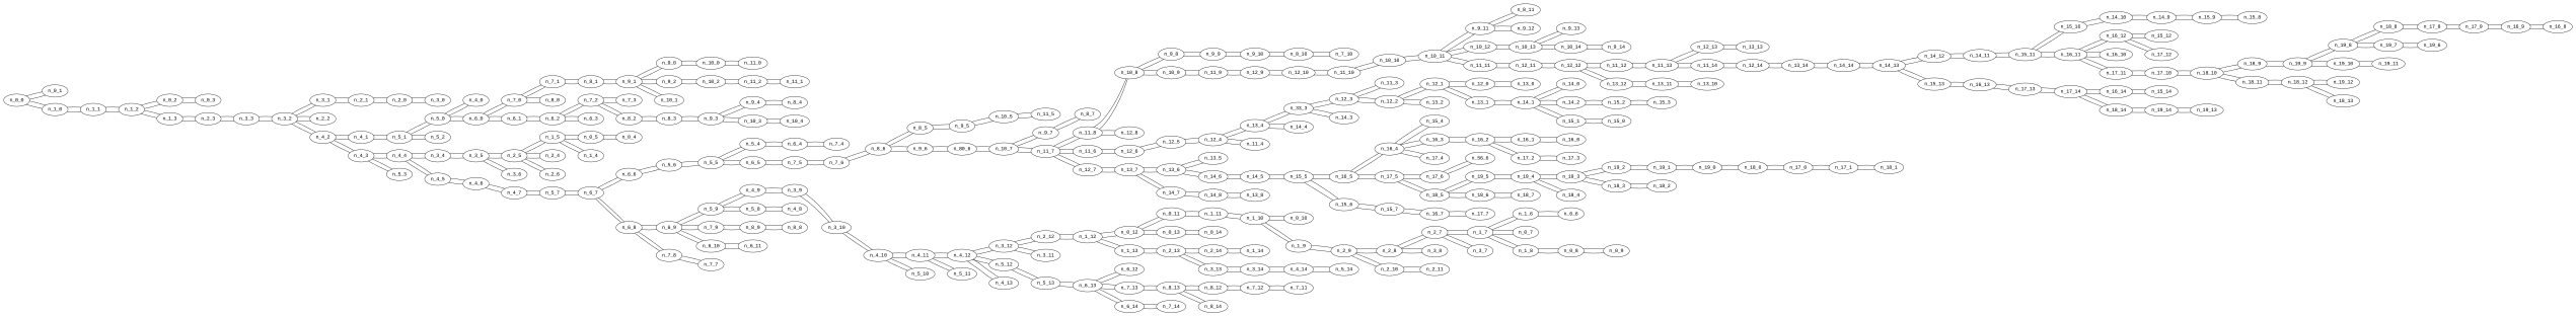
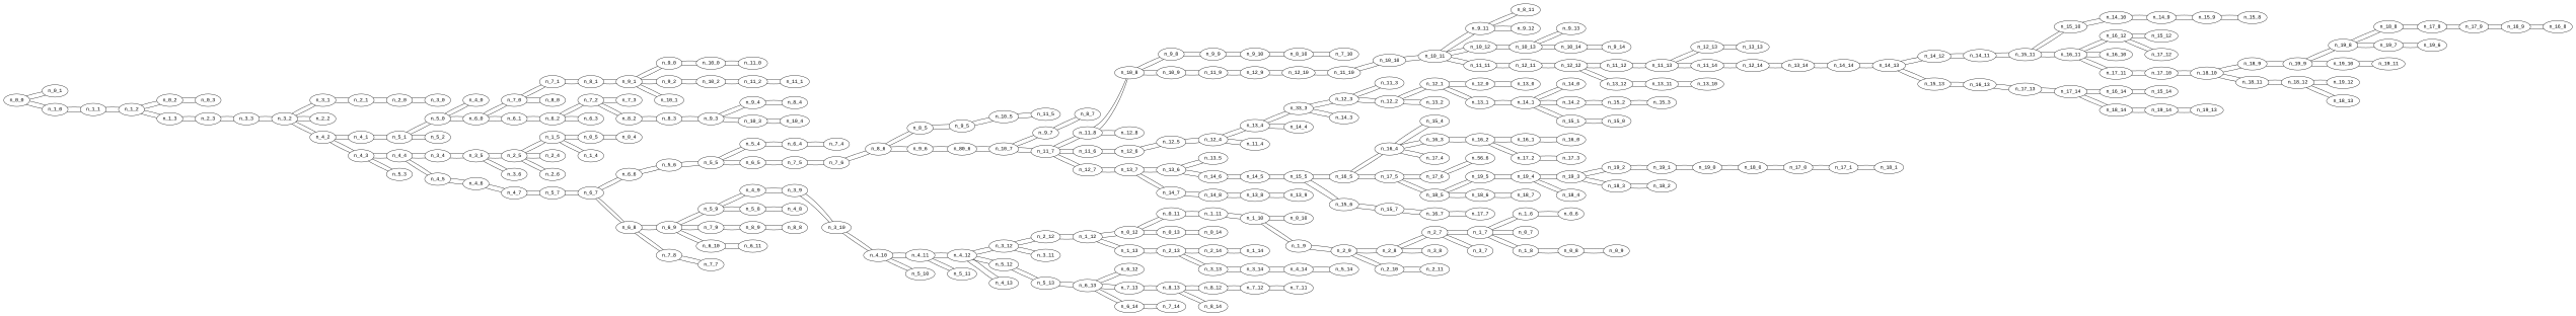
  graph {
    fontname="Liberation Mono"
    rankdir=LR
    node [fontname="Liberation Mono"]
    edge [fontname="Liberation Mono"]
    n_0_0
    n_0_1
    n_1_0
    n_1_1
    n_1_2
    n_0_2
    n_0_3
    n_1_3
    n_2_3
    n_0_4
    n_0_5
    n_1_5
    n_1_4
    n_2_5
    n_2_4
    n_3_5
    n_2_6
    n_0_6
    n_1_6
    n_1_7
    n_0_7
    n_1_8
    n_2_7
    n_0_8
    n_2_8
    n_3_7
    n_0_9
    n_0_10
    n_1_10
    n_1_11
    n_1_9
    n_0_11
    n_2_9
    n_0_12
    n_1_12
    n_0_13
    n_1_13
    n_2_12
    n_0_14
    n_2_13
    n_3_12
    n_3_3
    n_3_2
    n_3_4
    n_3_6
    n_3_8
    n_2_10
    n_2_11
    n_2_14
    n_3_13
    n_3_11
    n_4_12
    n_1_14
    n_3_14
    n_2_0
    n_3_0
    n_2_1
    n_3_1
    n_2_2
    n_4_2
    n_4_1
    n_4_3
    n_4_4
    n_4_11
    n_5_12
    n_4_13
    n_4_14
    n_5_1
    n_5_3
    n_4_5
    n_4_6
    n_3_9
    n_3_10
    n_4_9
    n_4_10
    n_5_9
    n_5_10
    n_5_8
    n_6_9
    n_5_11
    n_5_13
    n_5_14
    n_4_0
    n_5_0
    n_6_0
    n_5_2
    n_7_0
    n_6_1
    n_4_7
    n_5_7
    n_6_7
    n_6_6
    n_6_8
    n_4_8
    n_7_9
    n_6_10
    n_6_13
    n_7_1
    n_8_0
    n_6_2
    n_5_4
    n_5_5
    n_6_4
    n_6_5
    n_5_6
    n_7_4
    n_7_5
    n_7_6
    n_7_8
    n_8_9
    n_6_11
    n_6_12
    n_7_13
    n_6_14
    n_8_13
    n_7_14
    n_8_1
    n_7_2
    n_6_3
    n_7_3
    n_8_2
    n_8_3
    n_8_6
    n_7_7
    n_8_8
    n_8_12
    n_8_14
    n_9_1
    n_9_0
    n_9_2
    n_10_1
    n_9_3
    n_8_5
    n_9_6
    n_9_5
    n136 [label=n_80_6]
    n_7_10
    n_8_10
    n_9_10
    n_9_9
    n_7_11
    n_7_12
    n_10_0
    n_10_2
    n_9_4
    n_10_3
    n_8_4
    n_10_4
    n_10_5
    n_11_5
    n_10_7
    n_8_7
    n_9_7
    n_11_7
    n_9_8
    n_8_11
    n_9_11
    n_10_11
    n_9_12
    n_10_10
    n_10_12
    n_11_11
    n_11_0
    n_11_2
    n_11_1
    n_11_8
    n_11_6
    n_12_7
    n_10_8
    n_10_9
    n_12_8
    n_11_9
    n_11_10
    n_10_13
    n_12_11
    n_9_13
    n_10_14
    n_9_14
    n_12_6
    n_13_7
    n_12_9
    n_12_10
    n_12_12
    n_11_3
    n_12_3
    n_12_2
    n187 [label=n_33_3]
    n_12_1
    n_13_2
    n_13_4
    n_14_3
    n_11_4
    n_12_4
    n_12_5
    n_14_4
    n_13_6
    n_14_7
    n_11_12
    n_13_12
    n_11_13
    n_12_13
    n_11_14
    n_13_11
    n_13_13
    n_12_14
    n_13_14
    n_14_14
    n_12_0
    n_13_0
    n_13_1
    n_14_1
    n_14_0
    n_14_2
    n_15_1
    n_13_5
    n_14_6
    n_14_8
    n_13_10
    n_14_13
    n_15_2
    n_15_0
    n_14_5
    n_15_5
    n_13_8
+   n_13_9
    n_14_12
    n_15_13
    n_15_3
    n_16_5
    n_15_6
    n_16_4
    n_17_5
    n_15_7
    n_14_9
    n_15_9
    n_14_10
    n_15_8
    n_15_10
    n_15_11
    n_14_11
    n_16_11
    n_16_12
    n_16_10
    n_17_11
    n_16_13
    n_17_13
    n_15_4
    n_16_3
    n_17_4
    n_16_2
    n_17_6
    n_18_5
    n_16_7
    n_17_7
    n_15_12
    n_17_12
    n_17_10
    n_17_14
    n_15_14
    n_16_14
    n_18_14
    n_16_0
    n_16_1
    n_17_2
    n_17_3
    n266 [label=n_56_6]
    n_19_5
    n_18_6
    n_16_8
    n_16_9
    n_17_9
    n_17_8
    n_18_8
    n_18_10
    n_19_14
    n_17_0
    n_18_0
    n_17_1
    n_19_0
    n_18_1
    n_19_1
    n_19_4
    n_18_7
    n_19_8
    n_19_9
    n_19_7
    n_18_9
    n_18_11
    n_18_12
    n_19_13
    n_19_2
    n_18_2
    n_18_3
    n_19_3
    n_18_4
    n_19_10
    n_19_6
    n_19_11
    n_19_12
    n_18_13
    n_0_0 -- n_0_1
    n_0_0 -- n_1_0
    n_0_1 -- n_0_0
    n_1_0 -- n_0_0
    n_1_0 -- n_1_1
    n_1_1 -- n_1_0
    n_1_1 -- n_1_2
    n_1_2 -- n_1_1
    n_1_2 -- n_0_2
    n_1_2 -- n_1_3
    n_0_2 -- n_1_2
    n_0_2 -- n_0_3
    n_0_3 -- n_0_2
    n_1_3 -- n_1_2
    n_1_3 -- n_2_3
    n_2_3 -- n_1_3
    n_2_3 -- n_3_3
    n_0_4 -- n_0_5
    n_0_5 -- n_0_4
    n_0_5 -- n_1_5
    n_1_5 -- n_0_5
    n_1_5 -- n_1_4
    n_1_5 -- n_2_5
    n_1_4 -- n_1_5
    n_2_5 -- n_1_5
    n_2_5 -- n_2_4
    n_2_5 -- n_3_5
    n_2_5 -- n_2_6
    n_2_4 -- n_2_5
    n_3_5 -- n_2_5
    n_3_5 -- n_3_4
    n_3_5 -- n_3_6
    n_2_6 -- n_2_5
    n_0_6 -- n_1_6
    n_1_6 -- n_0_6
    n_1_6 -- n_1_7
    n_1_7 -- n_1_6
    n_1_7 -- n_0_7
    n_1_7 -- n_1_8
    n_1_7 -- n_2_7
    n_0_7 -- n_1_7
    n_1_8 -- n_1_7
    n_1_8 -- n_0_8
    n_2_7 -- n_1_7
    n_2_7 -- n_2_8
    n_2_7 -- n_3_7
    n_0_8 -- n_1_8
    n_0_8 -- n_0_9
    n_2_8 -- n_2_7
    n_2_8 -- n_2_9
    n_2_8 -- n_3_8
    n_3_7 -- n_2_7
    n_0_9 -- n_0_8
    n_0_10 -- n_1_10
    n_1_10 -- n_0_10
    n_1_10 -- n_1_11
    n_1_10 -- n_1_9
    n_1_11 -- n_1_10
    n_1_11 -- n_0_11
    n_1_9 -- n_1_10
    n_1_9 -- n_2_9
    n_0_11 -- n_1_11
    n_0_11 -- n_0_12
    n_2_9 -- n_2_8
    n_2_9 -- n_1_9
    n_2_9 -- n_2_10
    n_0_12 -- n_0_11
    n_0_12 -- n_1_12
    n_0_12 -- n_0_13
    n_1_12 -- n_0_12
    n_1_12 -- n_1_13
    n_1_12 -- n_2_12
    n_0_13 -- n_0_12
    n_0_13 -- n_0_14
    n_1_13 -- n_1_12
    n_1_13 -- n_2_13
    n_2_12 -- n_1_12
    n_2_12 -- n_3_12
    n_0_14 -- n_0_13
    n_2_13 -- n_1_13
    n_2_13 -- n_2_14
    n_2_13 -- n_3_13
    n_3_12 -- n_2_12
    n_3_12 -- n_3_11
    n_3_12 -- n_4_12
    n_3_3 -- n_2_3
    n_3_3 -- n_3_2
    n_3_2 -- n_3_3
    n_3_2 -- n_3_1
    n_3_2 -- n_2_2
    n_3_2 -- n_4_2
    n_3_4 -- n_3_5
    n_3_4 -- n_4_4
    n_3_6 -- n_3_5
    n_3_8 -- n_2_8
    n_2_10 -- n_2_9
    n_2_10 -- n_2_11
    n_2_11 -- n_2_10
    n_2_14 -- n_2_13
    n_2_14 -- n_1_14
    n_3_13 -- n_2_13
    n_3_13 -- n_3_14
    n_3_11 -- n_3_12
    n_4_12 -- n_3_12
    n_4_12 -- n_4_11
    n_4_12 -- n_5_12
    n_4_12 -- n_4_13
    n_1_14 -- n_2_14
    n_3_14 -- n_3_13
    n_3_14 -- n_4_14
    n_2_0 -- n_3_0
    n_2_0 -- n_2_1
    n_3_0 -- n_2_0
    n_2_1 -- n_2_0
    n_2_1 -- n_3_1
    n_3_1 -- n_3_2
    n_3_1 -- n_2_1
    n_2_2 -- n_3_2
    n_4_2 -- n_3_2
    n_4_2 -- n_4_1
    n_4_2 -- n_4_3
    n_4_1 -- n_4_2
    n_4_1 -- n_5_1
    n_4_3 -- n_4_2
    n_4_3 -- n_4_4
    n_4_3 -- n_5_3
    n_4_4 -- n_3_4
    n_4_4 -- n_4_3
    n_4_4 -- n_4_5
    n_4_11 -- n_4_12
    n_4_11 -- n_4_10
    n_4_11 -- n_5_11
    n_5_12 -- n_4_12
    n_5_12 -- n_5_13
    n_4_13 -- n_4_12
    n_4_14 -- n_3_14
    n_4_14 -- n_5_14
    n_5_1 -- n_4_1
    n_5_1 -- n_5_0
    n_5_1 -- n_5_2
    n_5_3 -- n_4_3
    n_4_5 -- n_4_4
    n_4_5 -- n_4_6
    n_4_6 -- n_4_5
    n_4_6 -- n_4_7
    n_3_9 -- n_3_10
    n_3_9 -- n_4_9
    n_3_10 -- n_3_9
    n_3_10 -- n_4_10
    n_4_9 -- n_3_9
    n_4_9 -- n_5_9
    n_4_10 -- n_4_11
    n_4_10 -- n_3_10
    n_4_10 -- n_5_10
    n_5_9 -- n_4_9
    n_5_9 -- n_5_8
    n_5_9 -- n_6_9
    n_5_10 -- n_4_10
    n_5_8 -- n_5_9
    n_5_8 -- n_4_8
    n_6_9 -- n_5_9
    n_6_9 -- n_6_8
    n_6_9 -- n_7_9
    n_6_9 -- n_6_10
    n_5_11 -- n_4_11
    n_5_13 -- n_5_12
    n_5_13 -- n_6_13
    n_5_14 -- n_4_14
    n_4_0 -- n_5_0
    n_5_0 -- n_5_1
    n_5_0 -- n_4_0
    n_5_0 -- n_6_0
    n_6_0 -- n_5_0
    n_6_0 -- n_7_0
    n_6_0 -- n_6_1
    n_5_2 -- n_5_1
    n_7_0 -- n_6_0
    n_7_0 -- n_7_1
    n_7_0 -- n_8_0
    n_6_1 -- n_6_0
    n_6_1 -- n_6_2
    n_4_7 -- n_4_6
    n_4_7 -- n_5_7
    n_5_7 -- n_4_7
    n_5_7 -- n_6_7
    n_6_7 -- n_5_7
    n_6_7 -- n_6_6
    n_6_7 -- n_6_8
    n_6_6 -- n_6_7
    n_6_6 -- n_5_6
    n_6_8 -- n_6_9
    n_6_8 -- n_6_7
    n_6_8 -- n_7_8
    n_4_8 -- n_5_8
    n_7_9 -- n_6_9
    n_7_9 -- n_8_9
    n_6_10 -- n_6_9
    n_6_10 -- n_6_11
    n_6_13 -- n_5_13
    n_6_13 -- n_6_12
    n_6_13 -- n_7_13
    n_6_13 -- n_6_14
    n_7_1 -- n_7_0
    n_7_1 -- n_8_1
    n_8_0 -- n_7_0
    n_6_2 -- n_6_1
    n_6_2 -- n_7_2
    n_6_2 -- n_6_3
    n_5_4 -- n_5_5
    n_5_4 -- n_6_4
    n_5_5 -- n_5_4
    n_5_5 -- n_6_5
    n_5_5 -- n_5_6
    n_6_4 -- n_5_4
    n_6_4 -- n_7_4
    n_6_5 -- n_5_5
    n_6_5 -- n_7_5
    n_5_6 -- n_6_6
    n_5_6 -- n_5_5
    n_7_4 -- n_6_4
    n_7_5 -- n_6_5
    n_7_5 -- n_7_6
    n_7_6 -- n_7_5
    n_7_6 -- n_8_6
    n_7_8 -- n_6_8
    n_7_8 -- n_7_7
    n_8_9 -- n_7_9
    n_8_9 -- n_8_8
    n_6_11 -- n_6_10
    n_6_12 -- n_6_13
    n_7_13 -- n_6_13
    n_7_13 -- n_8_13
    n_6_14 -- n_6_13
    n_6_14 -- n_7_14
    n_8_13 -- n_7_13
    n_8_13 -- n_8_12
    n_8_13 -- n_8_14
    n_7_14 -- n_6_14
    n_8_1 -- n_7_1
    n_8_1 -- n_9_1
    n_7_2 -- n_6_2
    n_7_2 -- n_7_3
    n_7_2 -- n_8_2
    n_6_3 -- n_6_2
    n_7_3 -- n_7_2
    n_8_2 -- n_7_2
    n_8_2 -- n_8_3
    n_8_3 -- n_8_2
    n_8_3 -- n_9_3
    n_8_6 -- n_7_6
    n_8_6 -- n_8_5
    n_8_6 -- n_9_6
    n_7_7 -- n_7_8
    n_8_8 -- n_8_9
    n_8_12 -- n_8_13
    n_8_12 -- n_7_12
    n_8_14 -- n_8_13
    n_9_1 -- n_8_1
    n_9_1 -- n_9_0
    n_9_1 -- n_9_2
    n_9_1 -- n_10_1
    n_9_0 -- n_9_1
    n_9_0 -- n_10_0
    n_9_2 -- n_9_1
    n_9_2 -- n_10_2
    n_10_1 -- n_9_1
    n_9_3 -- n_8_3
    n_9_3 -- n_9_4
    n_9_3 -- n_10_3
    n_8_5 -- n_8_6
    n_8_5 -- n_9_5
    n_9_6 -- n_8_6
    n_9_6 -- n136
    n_9_5 -- n_8_5
    n_9_5 -- n_10_5
    n136 -- n_9_6
    n136 -- n_10_7
    n_7_10 -- n_8_10
    n_8_10 -- n_7_10
    n_8_10 -- n_9_10
    n_9_10 -- n_8_10
    n_9_10 -- n_9_9
    n_9_9 -- n_9_10
    n_9_9 -- n_9_8
    n_7_11 -- n_7_12
    n_7_12 -- n_8_12
    n_7_12 -- n_7_11
    n_10_0 -- n_9_0
    n_10_0 -- n_11_0
    n_10_2 -- n_9_2
    n_10_2 -- n_11_2
    n_9_4 -- n_9_3
    n_9_4 -- n_8_4
    n_10_3 -- n_9_3
    n_10_3 -- n_10_4
    n_8_4 -- n_9_4
    n_10_4 -- n_10_3
    n_10_5 -- n_9_5
    n_10_5 -- n_11_5
    n_11_5 -- n_10_5
    n_10_7 -- n136
    n_10_7 -- n_9_7
    n_10_7 -- n_11_7
    n_8_7 -- n_9_7
    n_9_7 -- n_10_7
    n_9_7 -- n_8_7
    n_11_7 -- n_10_7
    n_11_7 -- n_11_8
    n_11_7 -- n_11_6
    n_11_7 -- n_12_7
    n_9_8 -- n_9_9
    n_9_8 -- n_10_8
    n_8_11 -- n_9_11
    n_9_11 -- n_8_11
    n_9_11 -- n_10_11
    n_9_11 -- n_9_12
    n_10_11 -- n_9_11
    n_10_11 -- n_10_10
    n_10_11 -- n_10_12
    n_10_11 -- n_11_11
    n_9_12 -- n_9_11
    n_10_10 -- n_10_11
    n_10_10 -- n_11_10
    n_10_12 -- n_10_11
    n_10_12 -- n_10_13
    n_11_11 -- n_10_11
    n_11_11 -- n_12_11
    n_11_0 -- n_10_0
    n_11_2 -- n_10_2
    n_11_2 -- n_11_1
    n_11_1 -- n_11_2
    n_11_8 -- n_11_7
    n_11_8 -- n_10_8
    n_11_8 -- n_12_8
    n_11_6 -- n_11_7
    n_11_6 -- n_12_6
    n_12_7 -- n_11_7
    n_12_7 -- n_13_7
    n_10_8 -- n_9_8
    n_10_8 -- n_11_8
    n_10_8 -- n_10_9
    n_10_9 -- n_10_8
    n_10_9 -- n_11_9
    n_12_8 -- n_11_8
    n_11_9 -- n_10_9
    n_11_9 -- n_12_9
    n_11_10 -- n_10_10
    n_11_10 -- n_12_10
    n_10_13 -- n_10_12
    n_10_13 -- n_9_13
    n_10_13 -- n_10_14
    n_12_11 -- n_11_11
    n_12_11 -- n_12_12
    n_9_13 -- n_10_13
    n_10_14 -- n_10_13
    n_10_14 -- n_9_14
    n_9_14 -- n_10_14
    n_12_6 -- n_11_6
    n_12_6 -- n_12_5
    n_13_7 -- n_12_7
    n_13_7 -- n_13_6
    n_13_7 -- n_14_7
    n_12_9 -- n_11_9
    n_12_9 -- n_12_10
    n_12_10 -- n_11_10
    n_12_10 -- n_12_9
    n_12_12 -- n_12_11
    n_12_12 -- n_11_12
    n_12_12 -- n_13_12
    n_11_3 -- n_12_3
    n_12_3 -- n_11_3
    n_12_3 -- n_12_2
    n_12_3 -- n187
    n_12_2 -- n_12_3
    n_12_2 -- n_12_1
    n_12_2 -- n_13_2
    n187 -- n_12_3
    n187 -- n_13_4
    n187 -- n_14_3
    n_12_1 -- n_12_2
    n_12_1 -- n_12_0
    n_12_1 -- n_13_1
    n_13_2 -- n_12_2
    n_13_4 -- n187
    n_13_4 -- n_12_4
    n_13_4 -- n_14_4
    n_14_3 -- n187
    n_11_4 -- n_12_4
    n_12_4 -- n_13_4
    n_12_4 -- n_11_4
    n_12_4 -- n_12_5
    n_12_5 -- n_12_6
    n_12_5 -- n_12_4
    n_14_4 -- n_13_4
    n_13_6 -- n_13_7
    n_13_6 -- n_13_5
    n_13_6 -- n_14_6
    n_14_7 -- n_13_7
    n_14_7 -- n_14_8
    n_11_12 -- n_12_12
    n_11_12 -- n_11_13
    n_13_12 -- n_12_12
    n_13_12 -- n_13_11
    n_11_13 -- n_11_12
    n_11_13 -- n_12_13
    n_11_13 -- n_11_14
    n_12_13 -- n_11_13
    n_12_13 -- n_13_13
    n_11_14 -- n_11_13
    n_11_14 -- n_12_14
    n_13_11 -- n_13_12
    n_13_11 -- n_13_10
    n_13_13 -- n_12_13
    n_12_14 -- n_11_14
    n_12_14 -- n_13_14
    n_13_14 -- n_12_14
    n_13_14 -- n_14_14
    n_14_14 -- n_13_14
    n_14_14 -- n_14_13
    n_12_0 -- n_12_1
    n_12_0 -- n_13_0
    n_13_0 -- n_12_0
    n_13_1 -- n_12_1
    n_13_1 -- n_14_1
    n_14_1 -- n_13_1
    n_14_1 -- n_14_0
    n_14_1 -- n_14_2
    n_14_1 -- n_15_1
    n_14_0 -- n_14_1
    n_14_2 -- n_14_1
    n_14_2 -- n_15_2
    n_15_1 -- n_14_1
    n_15_1 -- n_15_0
    n_13_5 -- n_13_6
    n_14_6 -- n_13_6
    n_14_6 -- n_14_5
    n_14_8 -- n_14_7
    n_14_8 -- n_13_8
    n_13_10 -- n_13_11
    n_14_13 -- n_14_14
    n_14_13 -- n_14_12
    n_14_13 -- n_15_13
    n_15_2 -- n_14_2
    n_15_2 -- n_15_3
    n_15_0 -- n_15_1
    n_14_5 -- n_14_6
    n_14_5 -- n_15_5
    n_15_5 -- n_14_5
    n_15_5 -- n_16_5
    n_15_5 -- n_15_6
    n_13_8 -- n_14_8
+   n_13_8 -- n_13_9
+   n_13_9 -- n_13_8
    n_14_12 -- n_14_13
    n_14_12 -- n_14_11
    n_15_13 -- n_14_13
    n_15_13 -- n_16_13
    n_15_3 -- n_15_2
    n_16_5 -- n_15_5
    n_16_5 -- n_16_4
    n_16_5 -- n_17_5
    n_15_6 -- n_15_5
    n_15_6 -- n_15_7
    n_16_4 -- n_16_5
    n_16_4 -- n_15_4
    n_16_4 -- n_16_3
    n_16_4 -- n_17_4
    n_17_5 -- n_16_5
    n_17_5 -- n_17_6
    n_17_5 -- n_18_5
    n_15_7 -- n_15_6
    n_15_7 -- n_16_7
    n_14_9 -- n_15_9
    n_14_9 -- n_14_10
    n_15_9 -- n_14_9
    n_15_9 -- n_15_8
    n_14_10 -- n_14_9
    n_14_10 -- n_15_10
    n_15_8 -- n_15_9
    n_15_10 -- n_14_10
    n_15_10 -- n_15_11
    n_15_11 -- n_15_10
    n_15_11 -- n_14_11
    n_15_11 -- n_16_11
    n_14_11 -- n_14_12
    n_14_11 -- n_15_11
    n_16_11 -- n_15_11
    n_16_11 -- n_16_12
    n_16_11 -- n_16_10
    n_16_11 -- n_17_11
    n_16_12 -- n_16_11
    n_16_12 -- n_15_12
    n_16_12 -- n_17_12
    n_16_10 -- n_16_11
    n_17_11 -- n_16_11
    n_17_11 -- n_17_10
    n_16_13 -- n_15_13
    n_16_13 -- n_17_13
    n_17_13 -- n_16_13
    n_17_13 -- n_17_14
    n_15_4 -- n_16_4
    n_16_3 -- n_16_4
    n_16_3 -- n_16_2
    n_17_4 -- n_16_4
    n_16_2 -- n_16_3
    n_16_2 -- n_16_1
    n_16_2 -- n_17_2
    n_17_6 -- n_17_5
    n_17_6 -- n266
    n_18_5 -- n_17_5
    n_18_5 -- n_19_5
    n_18_5 -- n_18_6
    n_16_7 -- n_15_7
    n_16_7 -- n_17_7
    n_17_7 -- n_16_7
    n_15_12 -- n_16_12
    n_17_12 -- n_16_12
    n_17_10 -- n_17_11
    n_17_10 -- n_18_10
    n_17_14 -- n_17_13
    n_17_14 -- n_16_14
    n_17_14 -- n_18_14
    n_15_14 -- n_16_14
    n_16_14 -- n_17_14
    n_16_14 -- n_15_14
    n_18_14 -- n_17_14
    n_18_14 -- n_19_14
    n_16_0 -- n_16_1
    n_16_1 -- n_16_2
    n_16_1 -- n_16_0
    n_17_2 -- n_16_2
    n_17_2 -- n_17_3
    n_17_3 -- n_17_2
    n266 -- n_17_6
    n_19_5 -- n_18_5
    n_19_5 -- n_19_4
    n_18_6 -- n_18_5
    n_18_6 -- n_18_7
    n_16_8 -- n_16_9
    n_16_9 -- n_16_8
    n_16_9 -- n_17_9
    n_17_9 -- n_16_9
    n_17_9 -- n_17_8
    n_17_8 -- n_17_9
    n_17_8 -- n_18_8
    n_18_8 -- n_17_8
    n_18_8 -- n_19_8
    n_18_10 -- n_17_10
    n_18_10 -- n_18_9
    n_18_10 -- n_18_11
    n_19_14 -- n_18_14
    n_19_14 -- n_19_13
    n_17_0 -- n_18_0
    n_17_0 -- n_17_1
    n_18_0 -- n_17_0
    n_18_0 -- n_19_0
    n_17_1 -- n_17_0
    n_17_1 -- n_18_1
    n_19_0 -- n_18_0
    n_19_0 -- n_19_1
    n_18_1 -- n_17_1
    n_19_1 -- n_19_0
    n_19_1 -- n_19_2
    n_19_4 -- n_19_5
    n_19_4 -- n_19_3
    n_19_4 -- n_18_4
    n_18_7 -- n_18_6
    n_19_8 -- n_18_8
    n_19_8 -- n_19_9
    n_19_8 -- n_19_7
    n_19_9 -- n_19_8
    n_19_9 -- n_18_9
    n_19_9 -- n_19_10
    n_19_7 -- n_19_8
    n_19_7 -- n_19_6
    n_18_9 -- n_18_10
    n_18_9 -- n_19_9
    n_18_11 -- n_18_10
    n_18_11 -- n_18_12
    n_18_12 -- n_18_11
    n_18_12 -- n_19_12
    n_18_12 -- n_18_13
    n_19_13 -- n_19_14
    n_19_2 -- n_19_1
    n_19_2 -- n_19_3
    n_18_2 -- n_18_3
    n_18_3 -- n_18_2
    n_18_3 -- n_19_3
    n_19_3 -- n_19_4
    n_19_3 -- n_19_2
    n_19_3 -- n_18_3
    n_18_4 -- n_19_4
    n_19_10 -- n_19_9
    n_19_10 -- n_19_11
    n_19_6 -- n_19_7
    n_19_11 -- n_19_10
    n_19_12 -- n_18_12
    n_18_13 -- n_18_12
  }
